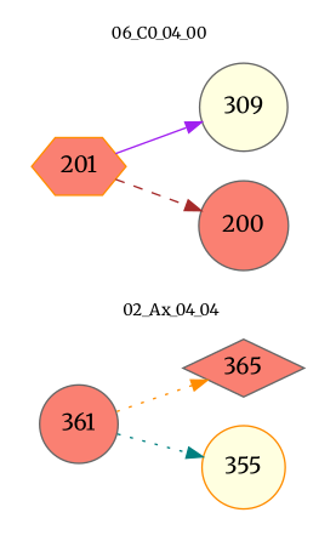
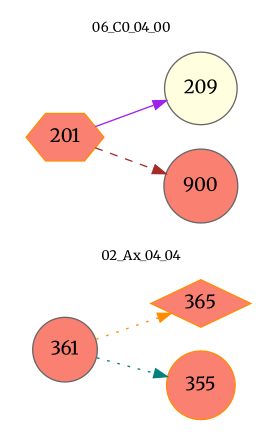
  digraph {
    fontname=Merriweather
    rankdir=LR
    node [color=gray40 fillcolor=salmon fontname=Merriweather shape=circle style=filled]
    edge [fontname=Merriweather style=dotted]
    n1 [label=361]
-   n2 [color=darkorange fillcolor=lightyellow label=355]
-   n3 [label=365 shape=diamond]
+   n2 [color=darkorange label=355]
+   n3 [color=darkorange label=365 shape=diamond]
    n4 [color=darkorange label=201 shape=hexagon]
-   n5 [label=200]
-   n6 [fillcolor=lightyellow label=309]
+   n5 [label=900]
+   n6 [fillcolor=lightyellow label=209]
    subgraph cluster_1 {
      color=white
      fontsize=10
      label="02_Ax_04_04"
      n1
      n2
      n3
    }
    subgraph cluster_2 {
      color=white
      fontsize=10
      label="06_C0_04_00"
      n4
      n5
      n6
    }
    n1 -> n2 [color=teal]
    n1 -> n3 [color=darkorange]
    n4 -> n5 [color=brown style=dashed]
    n4 -> n6 [color=purple style=solid]
  }
